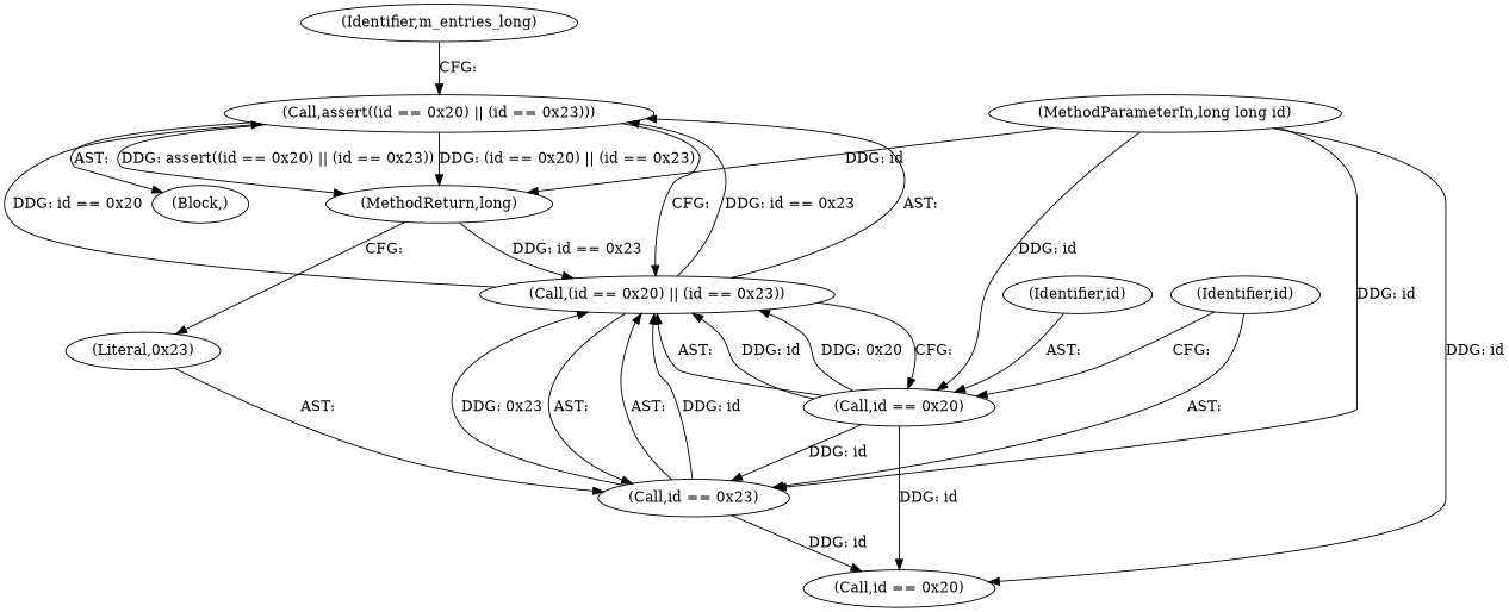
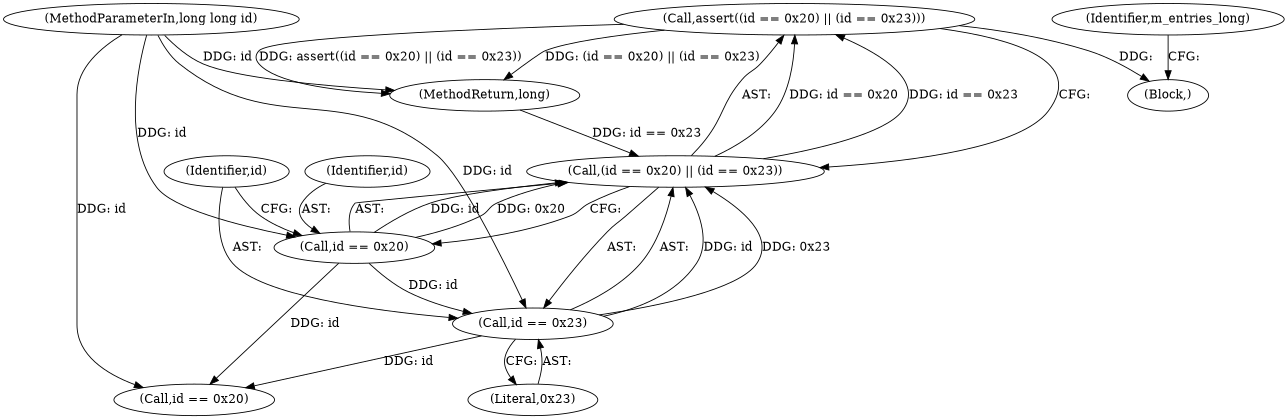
  digraph {
    n1 [label="(Call,assert((id == 0x20) || (id == 0x23)))"]
    n2 [label="(Call,(id == 0x20) || (id == 0x23))"]
    n3 [label="(Block,)"]
    n4 [label="(MethodReturn,long)"]
    n5 [label="(Call,id == 0x20)"]
    n6 [label="(Call,id == 0x23)"]
    n7 [label="(Call,id == 0x20)"]
    n8 [label="(Literal,0x23)"]
    n9 [label="(MethodParameterIn,long long id)"]
    n10 [label="(Identifier,id)"]
    n11 [label="(Identifier,m_entries_long)"]
    n12 [label="(Identifier,id)"]
    n1 -> n2 [label="CFG: "]
-   n1 -> n3 [label="AST: "]
+   n1 -> n3 [label="DDG: "]
    n1 -> n4 [label="DDG: (id == 0x20) || (id == 0x23)"]
    n1 -> n4 [label="DDG: assert((id == 0x20) || (id == 0x23))"]
    n2 -> n1 [label="AST: "]
    n2 -> n1 [label="DDG: id == 0x20"]
    n2 -> n1 [label="DDG: id == 0x23"]
    n2 -> n5 [label="CFG: "]
    n2 -> n6 [label="AST: "]
    n4 -> n2 [label="DDG: id == 0x23"]
    n5 -> n2 [label="AST: "]
    n5 -> n2 [label="DDG: id"]
    n5 -> n2 [label="DDG: 0x20"]
    n5 -> n6 [label="DDG: id"]
    n5 -> n7 [label="DDG: id"]
    n6 -> n2 [label="AST: "]
    n6 -> n2 [label="DDG: id"]
    n6 -> n2 [label="DDG: 0x23"]
    n6 -> n7 [label="DDG: id"]
-   n4 -> n8 [label="CFG: "]
+   n6 -> n8 [label="CFG: "]
    n8 -> n6 [label="AST: "]
    n9 -> n4 [label="DDG: id"]
    n9 -> n5 [label="DDG: id"]
    n9 -> n6 [label="DDG: id"]
    n9 -> n7 [label="DDG: id"]
    n10 -> n5 [label="CFG: "]
    n10 -> n6 [label="AST: "]
-   n11 -> n1 [label="CFG: "]
+   n11 -> n3 [label="CFG: "]
    n12 -> n5 [label="AST: "]
  }
